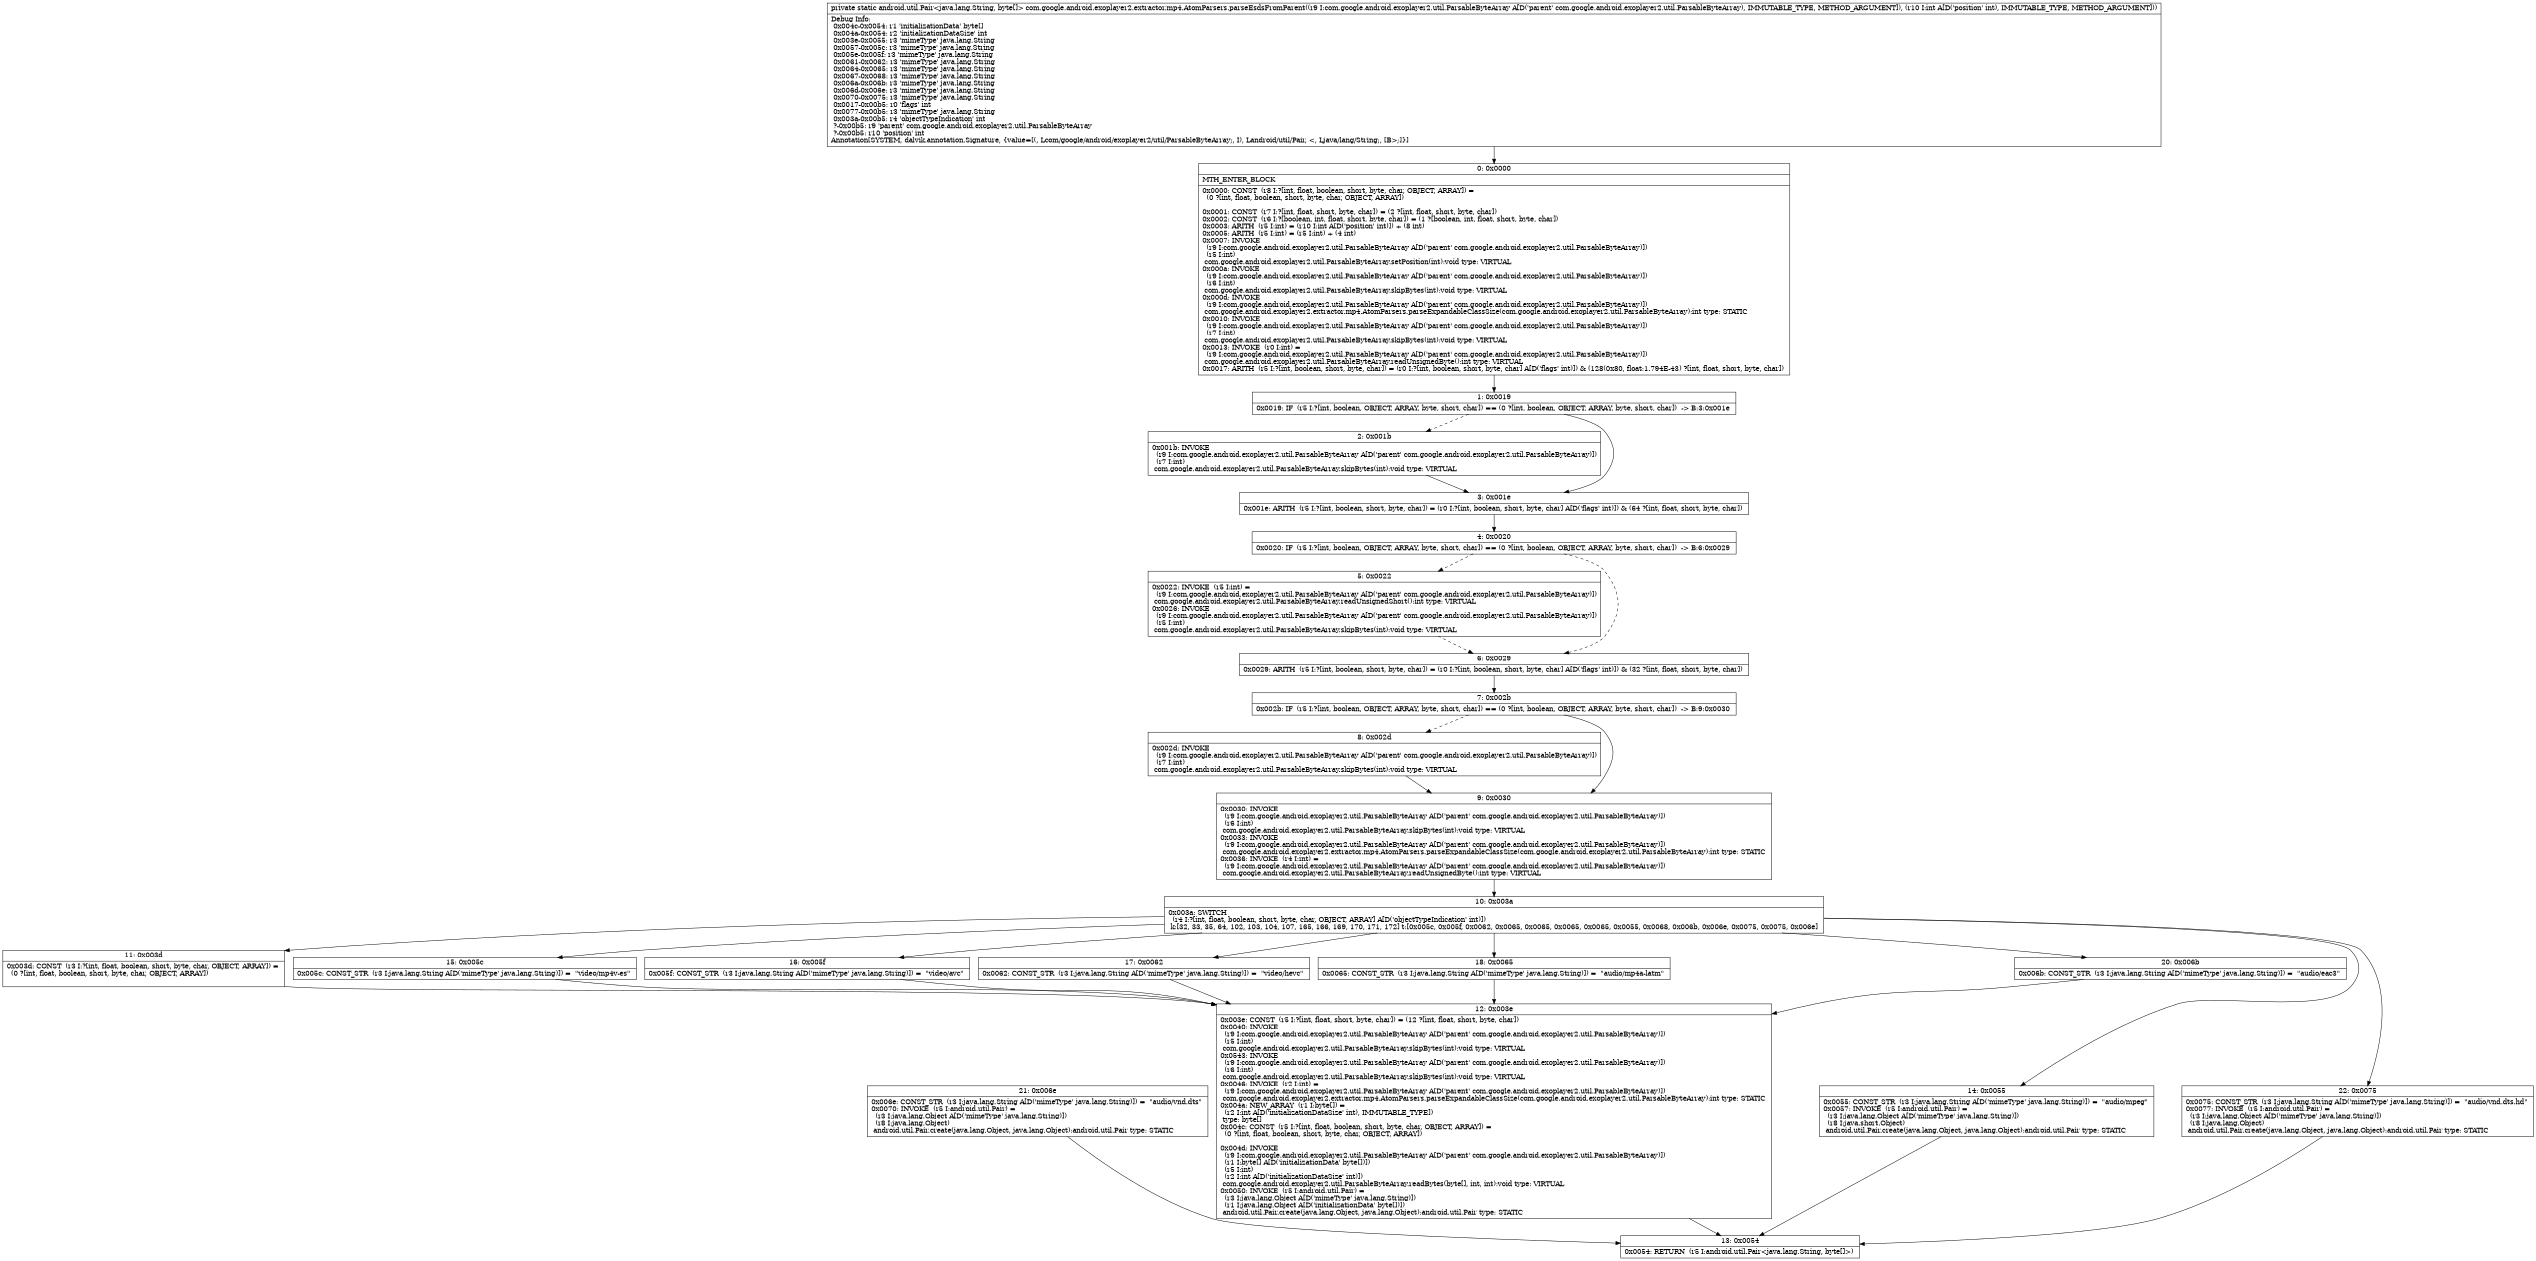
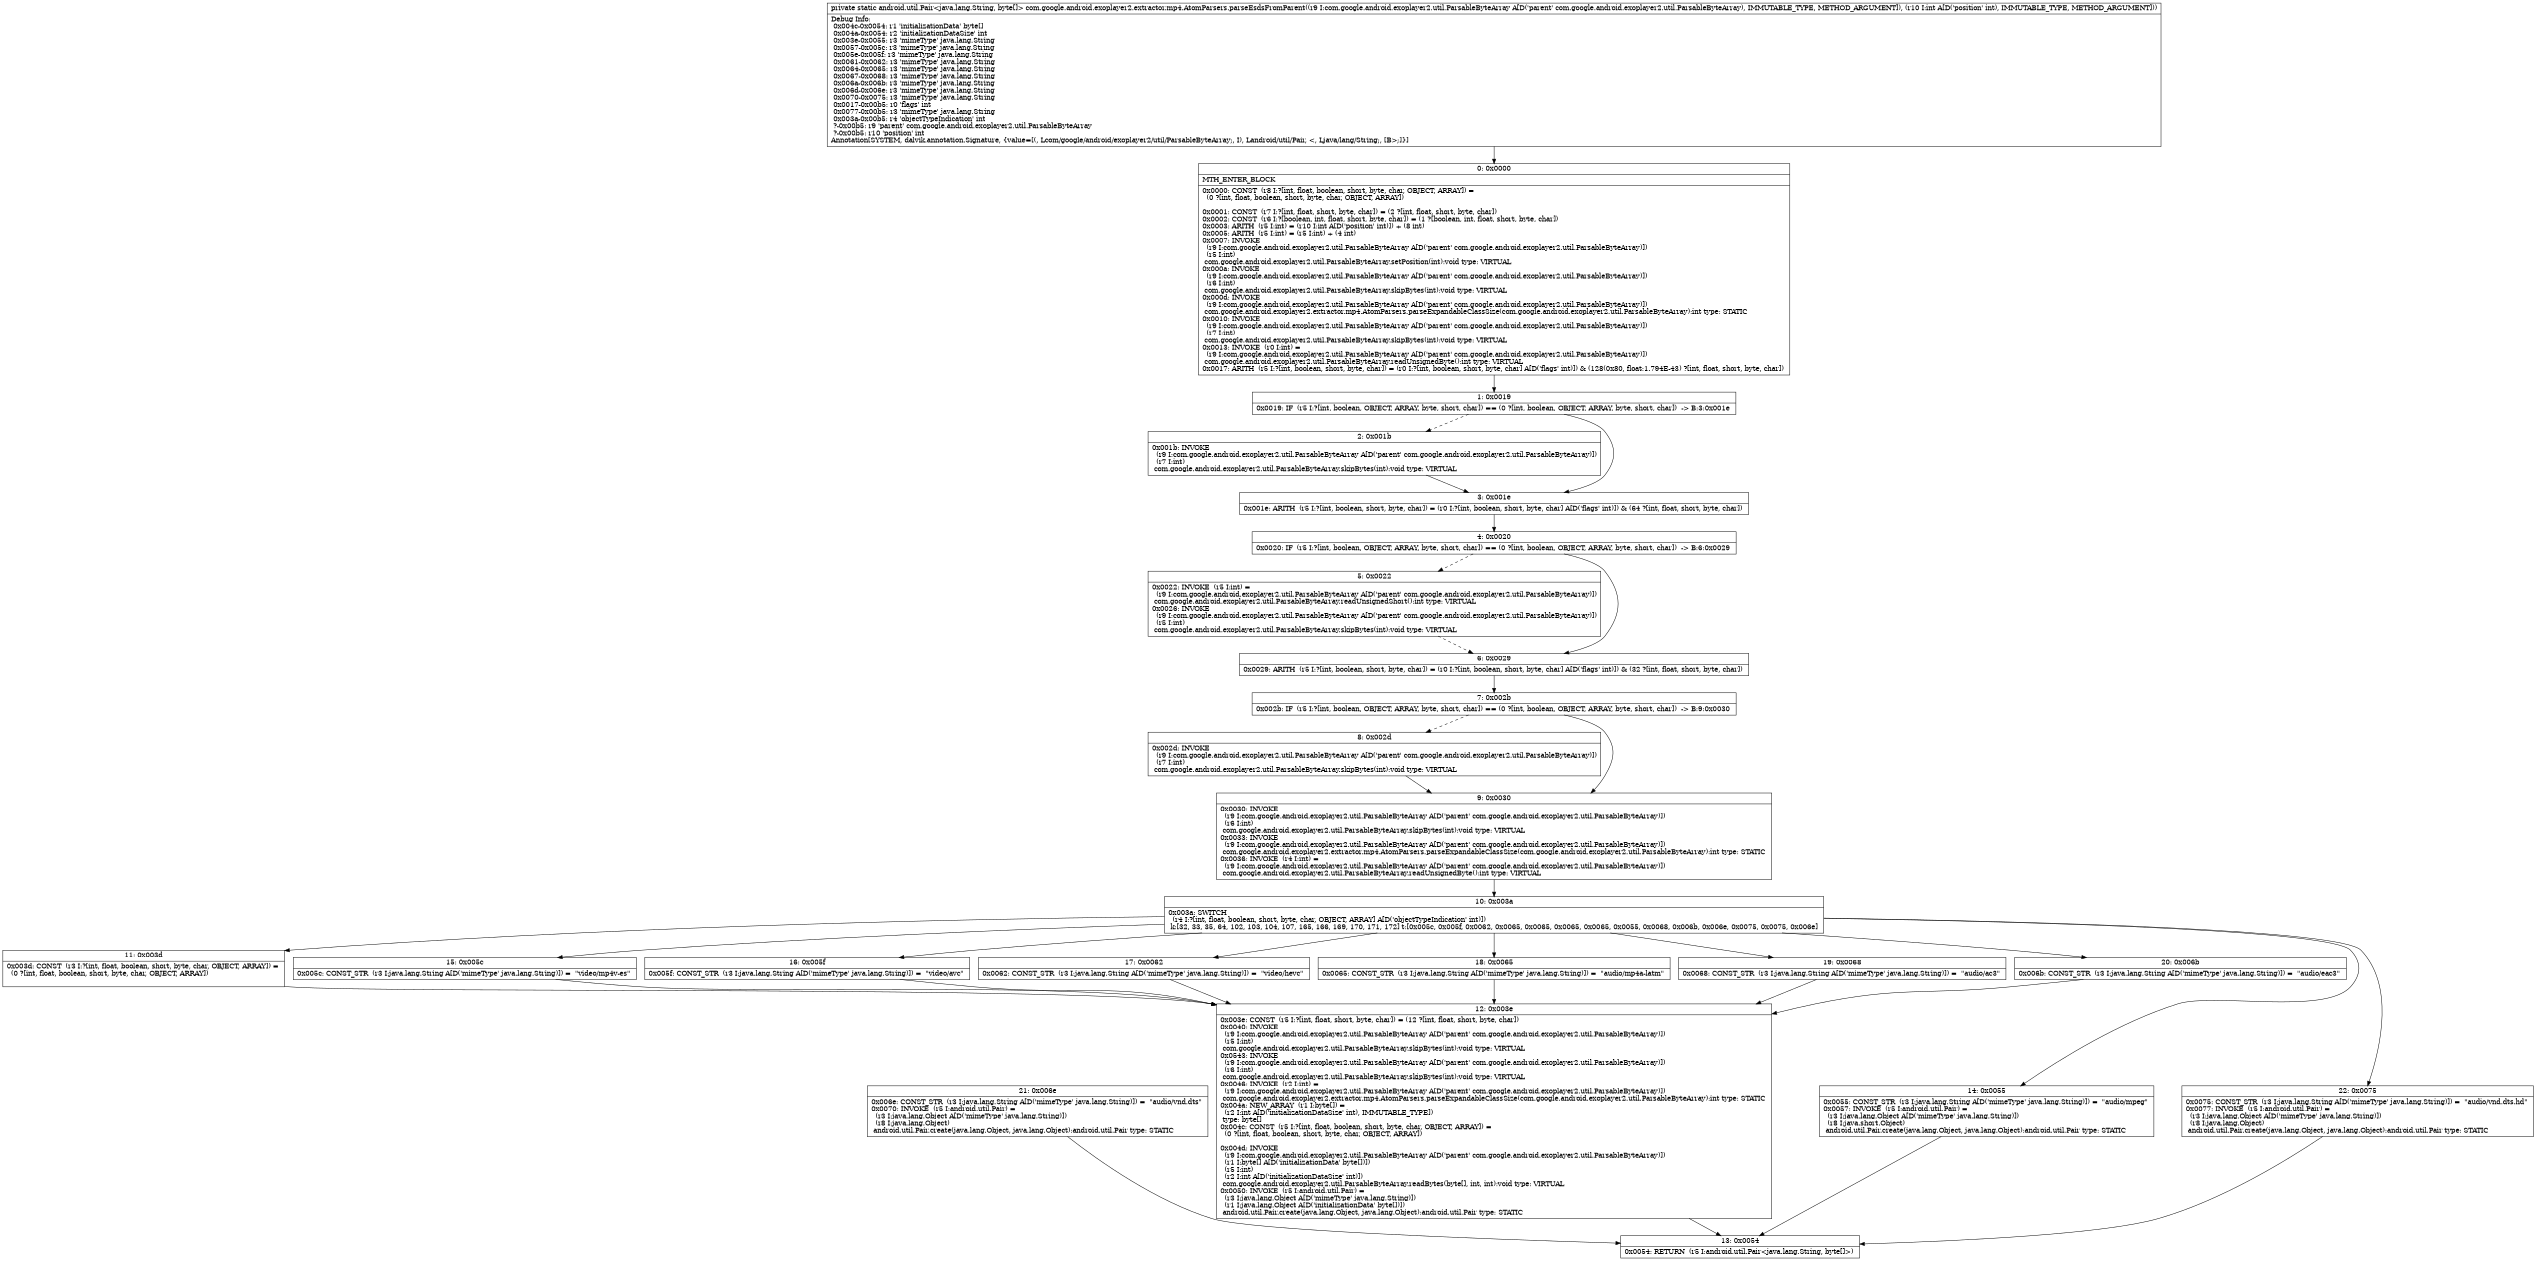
  digraph {
    node [shape=record]
    n1 [label="{0\:\ 0x0000|MTH_ENTER_BLOCK\l|0x0000: CONST  (r8 I:?[int, float, boolean, short, byte, char, OBJECT, ARRAY]) = \l  (0 ?[int, float, boolean, short, byte, char, OBJECT, ARRAY])\l \l0x0001: CONST  (r7 I:?[int, float, short, byte, char]) = (2 ?[int, float, short, byte, char]) \l0x0002: CONST  (r6 I:?[boolean, int, float, short, byte, char]) = (1 ?[boolean, int, float, short, byte, char]) \l0x0003: ARITH  (r5 I:int) = (r10 I:int A[D('position' int)]) + (8 int) \l0x0005: ARITH  (r5 I:int) = (r5 I:int) + (4 int) \l0x0007: INVOKE  \l  (r9 I:com.google.android.exoplayer2.util.ParsableByteArray A[D('parent' com.google.android.exoplayer2.util.ParsableByteArray)])\l  (r5 I:int)\l com.google.android.exoplayer2.util.ParsableByteArray.setPosition(int):void type: VIRTUAL \l0x000a: INVOKE  \l  (r9 I:com.google.android.exoplayer2.util.ParsableByteArray A[D('parent' com.google.android.exoplayer2.util.ParsableByteArray)])\l  (r6 I:int)\l com.google.android.exoplayer2.util.ParsableByteArray.skipBytes(int):void type: VIRTUAL \l0x000d: INVOKE  \l  (r9 I:com.google.android.exoplayer2.util.ParsableByteArray A[D('parent' com.google.android.exoplayer2.util.ParsableByteArray)])\l com.google.android.exoplayer2.extractor.mp4.AtomParsers.parseExpandableClassSize(com.google.android.exoplayer2.util.ParsableByteArray):int type: STATIC \l0x0010: INVOKE  \l  (r9 I:com.google.android.exoplayer2.util.ParsableByteArray A[D('parent' com.google.android.exoplayer2.util.ParsableByteArray)])\l  (r7 I:int)\l com.google.android.exoplayer2.util.ParsableByteArray.skipBytes(int):void type: VIRTUAL \l0x0013: INVOKE  (r0 I:int) = \l  (r9 I:com.google.android.exoplayer2.util.ParsableByteArray A[D('parent' com.google.android.exoplayer2.util.ParsableByteArray)])\l com.google.android.exoplayer2.util.ParsableByteArray.readUnsignedByte():int type: VIRTUAL \l0x0017: ARITH  (r5 I:?[int, boolean, short, byte, char]) = (r0 I:?[int, boolean, short, byte, char] A[D('flags' int)]) & (128(0x80, float:1.794E\-43) ?[int, float, short, byte, char]) \l}"]
    n2 [label="{1\:\ 0x0019|0x0019: IF  (r5 I:?[int, boolean, OBJECT, ARRAY, byte, short, char]) == (0 ?[int, boolean, OBJECT, ARRAY, byte, short, char])  \-\> B:3:0x001e \l}"]
    n3 [label="{2\:\ 0x001b|0x001b: INVOKE  \l  (r9 I:com.google.android.exoplayer2.util.ParsableByteArray A[D('parent' com.google.android.exoplayer2.util.ParsableByteArray)])\l  (r7 I:int)\l com.google.android.exoplayer2.util.ParsableByteArray.skipBytes(int):void type: VIRTUAL \l}"]
    n4 [label="{3\:\ 0x001e|0x001e: ARITH  (r5 I:?[int, boolean, short, byte, char]) = (r0 I:?[int, boolean, short, byte, char] A[D('flags' int)]) & (64 ?[int, float, short, byte, char]) \l}"]
    n5 [label="{4\:\ 0x0020|0x0020: IF  (r5 I:?[int, boolean, OBJECT, ARRAY, byte, short, char]) == (0 ?[int, boolean, OBJECT, ARRAY, byte, short, char])  \-\> B:6:0x0029 \l}"]
    n6 [label="{5\:\ 0x0022|0x0022: INVOKE  (r5 I:int) = \l  (r9 I:com.google.android.exoplayer2.util.ParsableByteArray A[D('parent' com.google.android.exoplayer2.util.ParsableByteArray)])\l com.google.android.exoplayer2.util.ParsableByteArray.readUnsignedShort():int type: VIRTUAL \l0x0026: INVOKE  \l  (r9 I:com.google.android.exoplayer2.util.ParsableByteArray A[D('parent' com.google.android.exoplayer2.util.ParsableByteArray)])\l  (r5 I:int)\l com.google.android.exoplayer2.util.ParsableByteArray.skipBytes(int):void type: VIRTUAL \l}"]
    n7 [label="{6\:\ 0x0029|0x0029: ARITH  (r5 I:?[int, boolean, short, byte, char]) = (r0 I:?[int, boolean, short, byte, char] A[D('flags' int)]) & (32 ?[int, float, short, byte, char]) \l}"]
    n8 [label="{7\:\ 0x002b|0x002b: IF  (r5 I:?[int, boolean, OBJECT, ARRAY, byte, short, char]) == (0 ?[int, boolean, OBJECT, ARRAY, byte, short, char])  \-\> B:9:0x0030 \l}"]
    n9 [label="{8\:\ 0x002d|0x002d: INVOKE  \l  (r9 I:com.google.android.exoplayer2.util.ParsableByteArray A[D('parent' com.google.android.exoplayer2.util.ParsableByteArray)])\l  (r7 I:int)\l com.google.android.exoplayer2.util.ParsableByteArray.skipBytes(int):void type: VIRTUAL \l}"]
    n10 [label="{9\:\ 0x0030|0x0030: INVOKE  \l  (r9 I:com.google.android.exoplayer2.util.ParsableByteArray A[D('parent' com.google.android.exoplayer2.util.ParsableByteArray)])\l  (r6 I:int)\l com.google.android.exoplayer2.util.ParsableByteArray.skipBytes(int):void type: VIRTUAL \l0x0033: INVOKE  \l  (r9 I:com.google.android.exoplayer2.util.ParsableByteArray A[D('parent' com.google.android.exoplayer2.util.ParsableByteArray)])\l com.google.android.exoplayer2.extractor.mp4.AtomParsers.parseExpandableClassSize(com.google.android.exoplayer2.util.ParsableByteArray):int type: STATIC \l0x0036: INVOKE  (r4 I:int) = \l  (r9 I:com.google.android.exoplayer2.util.ParsableByteArray A[D('parent' com.google.android.exoplayer2.util.ParsableByteArray)])\l com.google.android.exoplayer2.util.ParsableByteArray.readUnsignedByte():int type: VIRTUAL \l}"]
    n11 [label="{10\:\ 0x003a|0x003a: SWITCH  \l  (r4 I:?[int, float, boolean, short, byte, char, OBJECT, ARRAY] A[D('objectTypeIndication' int)])\l k:[32, 33, 35, 64, 102, 103, 104, 107, 165, 166, 169, 170, 171, 172] t:[0x005c, 0x005f, 0x0062, 0x0065, 0x0065, 0x0065, 0x0065, 0x0055, 0x0068, 0x006b, 0x006e, 0x0075, 0x0075, 0x006e] \l}"]
    n12 [label="{11\:\ 0x003d|0x003d: CONST  (r3 I:?[int, float, boolean, short, byte, char, OBJECT, ARRAY]) = \l  (0 ?[int, float, boolean, short, byte, char, OBJECT, ARRAY])\l \l}"]
    n13 [label="{14\:\ 0x0055|0x0055: CONST_STR  (r3 I:java.lang.String A[D('mimeType' java.lang.String)]) =  \"audio\/mpeg\" \l0x0057: INVOKE  (r5 I:android.util.Pair) = \l  (r3 I:java.lang.Object A[D('mimeType' java.lang.String)])\l  (r8 I:java.short.Object)\l android.util.Pair.create(java.lang.Object, java.lang.Object):android.util.Pair type: STATIC \l}"]
    n14 [label="{15\:\ 0x005c|0x005c: CONST_STR  (r3 I:java.lang.String A[D('mimeType' java.lang.String)]) =  \"video\/mp4v\-es\" \l}"]
    n15 [label="{16\:\ 0x005f|0x005f: CONST_STR  (r3 I:java.lang.String A[D('mimeType' java.lang.String)]) =  \"video\/avc\" \l}"]
    n16 [label="{17\:\ 0x0062|0x0062: CONST_STR  (r3 I:java.lang.String A[D('mimeType' java.lang.String)]) =  \"video\/hevc\" \l}"]
    n17 [label="{18\:\ 0x0065|0x0065: CONST_STR  (r3 I:java.lang.String A[D('mimeType' java.lang.String)]) =  \"audio\/mp4a\-latm\" \l}"]
+   n18 [label="{19\:\ 0x0068|0x0068: CONST_STR  (r3 I:java.lang.String A[D('mimeType' java.lang.String)]) =  \"audio\/ac3\" \l}"]
    n19 [label="{20\:\ 0x006b|0x006b: CONST_STR  (r3 I:java.lang.String A[D('mimeType' java.lang.String)]) =  \"audio\/eac3\" \l}"]
    n20 [label="{22\:\ 0x0075|0x0075: CONST_STR  (r3 I:java.lang.String A[D('mimeType' java.lang.String)]) =  \"audio\/vnd.dts.hd\" \l0x0077: INVOKE  (r5 I:android.util.Pair) = \l  (r3 I:java.lang.Object A[D('mimeType' java.lang.String)])\l  (r8 I:java.lang.Object)\l android.util.Pair.create(java.lang.Object, java.lang.Object):android.util.Pair type: STATIC \l}"]
    n21 [label="{12\:\ 0x003e|0x003e: CONST  (r5 I:?[int, float, short, byte, char]) = (12 ?[int, float, short, byte, char]) \l0x0040: INVOKE  \l  (r9 I:com.google.android.exoplayer2.util.ParsableByteArray A[D('parent' com.google.android.exoplayer2.util.ParsableByteArray)])\l  (r5 I:int)\l com.google.android.exoplayer2.util.ParsableByteArray.skipBytes(int):void type: VIRTUAL \l0x0543: INVOKE  \l  (r9 I:com.google.android.exoplayer2.util.ParsableByteArray A[D('parent' com.google.android.exoplayer2.util.ParsableByteArray)])\l  (r6 I:int)\l com.google.android.exoplayer2.util.ParsableByteArray.skipBytes(int):void type: VIRTUAL \l0x0046: INVOKE  (r2 I:int) = \l  (r9 I:com.google.android.exoplayer2.util.ParsableByteArray A[D('parent' com.google.android.exoplayer2.util.ParsableByteArray)])\l com.google.android.exoplayer2.extractor.mp4.AtomParsers.parseExpandableClassSize(com.google.android.exoplayer2.util.ParsableByteArray):int type: STATIC \l0x004a: NEW_ARRAY  (r1 I:byte[]) = \l  (r2 I:int A[D('initializationDataSize' int), IMMUTABLE_TYPE])\l type: byte[] \l0x004c: CONST  (r5 I:?[int, float, boolean, short, byte, char, OBJECT, ARRAY]) = \l  (0 ?[int, float, boolean, short, byte, char, OBJECT, ARRAY])\l \l0x004d: INVOKE  \l  (r9 I:com.google.android.exoplayer2.util.ParsableByteArray A[D('parent' com.google.android.exoplayer2.util.ParsableByteArray)])\l  (r1 I:byte[] A[D('initializationData' byte[])])\l  (r5 I:int)\l  (r2 I:int A[D('initializationDataSize' int)])\l com.google.android.exoplayer2.util.ParsableByteArray.readBytes(byte[], int, int):void type: VIRTUAL \l0x0050: INVOKE  (r5 I:android.util.Pair) = \l  (r3 I:java.lang.Object A[D('mimeType' java.lang.String)])\l  (r1 I:java.lang.Object A[D('initializationData' byte[])])\l android.util.Pair.create(java.lang.Object, java.lang.Object):android.util.Pair type: STATIC \l}"]
    n22 [label="{13\:\ 0x0054|0x0054: RETURN  (r5 I:android.util.Pair\<java.lang.String, byte[]\>) \l}"]
    n23 [label="{21\:\ 0x006e|0x006e: CONST_STR  (r3 I:java.lang.String A[D('mimeType' java.lang.String)]) =  \"audio\/vnd.dts\" \l0x0070: INVOKE  (r5 I:android.util.Pair) = \l  (r3 I:java.lang.Object A[D('mimeType' java.lang.String)])\l  (r8 I:java.lang.Object)\l android.util.Pair.create(java.lang.Object, java.lang.Object):android.util.Pair type: STATIC \l}"]
    n24 [label="{private static android.util.Pair\<java.lang.String, byte[]\> com.google.android.exoplayer2.extractor.mp4.AtomParsers.parseEsdsFromParent((r9 I:com.google.android.exoplayer2.util.ParsableByteArray A[D('parent' com.google.android.exoplayer2.util.ParsableByteArray), IMMUTABLE_TYPE, METHOD_ARGUMENT]), (r10 I:int A[D('position' int), IMMUTABLE_TYPE, METHOD_ARGUMENT]))  | Debug Info:\l  0x004c\-0x0054: r1 'initializationData' byte[]\l  0x004a\-0x0054: r2 'initializationDataSize' int\l  0x003e\-0x0055: r3 'mimeType' java.lang.String\l  0x0057\-0x005c: r3 'mimeType' java.lang.String\l  0x005e\-0x005f: r3 'mimeType' java.lang.String\l  0x0061\-0x0062: r3 'mimeType' java.lang.String\l  0x0064\-0x0065: r3 'mimeType' java.lang.String\l  0x0067\-0x0068: r3 'mimeType' java.lang.String\l  0x006a\-0x006b: r3 'mimeType' java.lang.String\l  0x006d\-0x006e: r3 'mimeType' java.lang.String\l  0x0070\-0x0075: r3 'mimeType' java.lang.String\l  0x0017\-0x00b5: r0 'flags' int\l  0x0077\-0x00b5: r3 'mimeType' java.lang.String\l  0x003a\-0x00b5: r4 'objectTypeIndication' int\l  ?\-0x00b5: r9 'parent' com.google.android.exoplayer2.util.ParsableByteArray\l  ?\-0x00b5: r10 'position' int\lAnnotation[SYSTEM, dalvik.annotation.Signature, \{value=[(, Lcom\/google\/android\/exoplayer2\/util\/ParsableByteArray;, I), Landroid\/util\/Pair, \<, Ljava\/lang\/String;, [B\>;]\}]\l}"]
    n1 -> n2
    n2 -> n3 [style=dashed]
    n2 -> n4
    n3 -> n4
    n4 -> n5
    n5 -> n6 [style=dashed]
-   n5 -> n7 [style=dashed]
+   n5 -> n7
    n6 -> n7 [style=dashed]
    n7 -> n8
    n8 -> n9 [style=dashed]
    n8 -> n10
    n9 -> n10
    n10 -> n11
    n11 -> n12
    n11 -> n13
    n11 -> n14
    n11 -> n15
    n11 -> n16
    n11 -> n17
+   n11 -> n18
    n11 -> n19
    n11 -> n20
    n12 -> n21
    n13 -> n22
    n14 -> n21
    n15 -> n21
    n16 -> n21
    n17 -> n21
+   n18 -> n21
    n19 -> n21
    n20 -> n22
    n21 -> n22
    n23 -> n22
    n24 -> n1
  }
